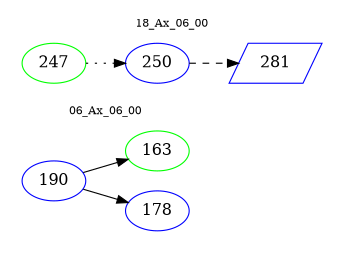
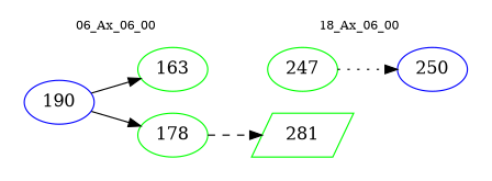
  digraph {
    rankdir=LR
    node [color=green shape=ellipse]
    edge [color=black style=solid]
-   n1 [color=blue label=178]
+   n1 [label=178]
    n2 [color=blue label=190]
    n3 [label=163]
    n4 [label=247]
    n5 [color=blue label=250]
-   n6 [color=blue label=281 shape=parallelogram]
+   n6 [label=281 shape=parallelogram]
    subgraph cluster_1 {
      color=white
      fontsize=10
      label="06_Ax_06_00"
      n1
      n2
      n3
    }
    subgraph cluster_2 {
      color=white
      fontsize=10
      label="18_Ax_06_00"
      n4
      n5
      n6
    }
    n2 -> n1
    n2 -> n3
    n4 -> n5 [style=dotted]
-   n5 -> n6 [style=dashed]
+   n1 -> n6 [style=dashed]
  }
